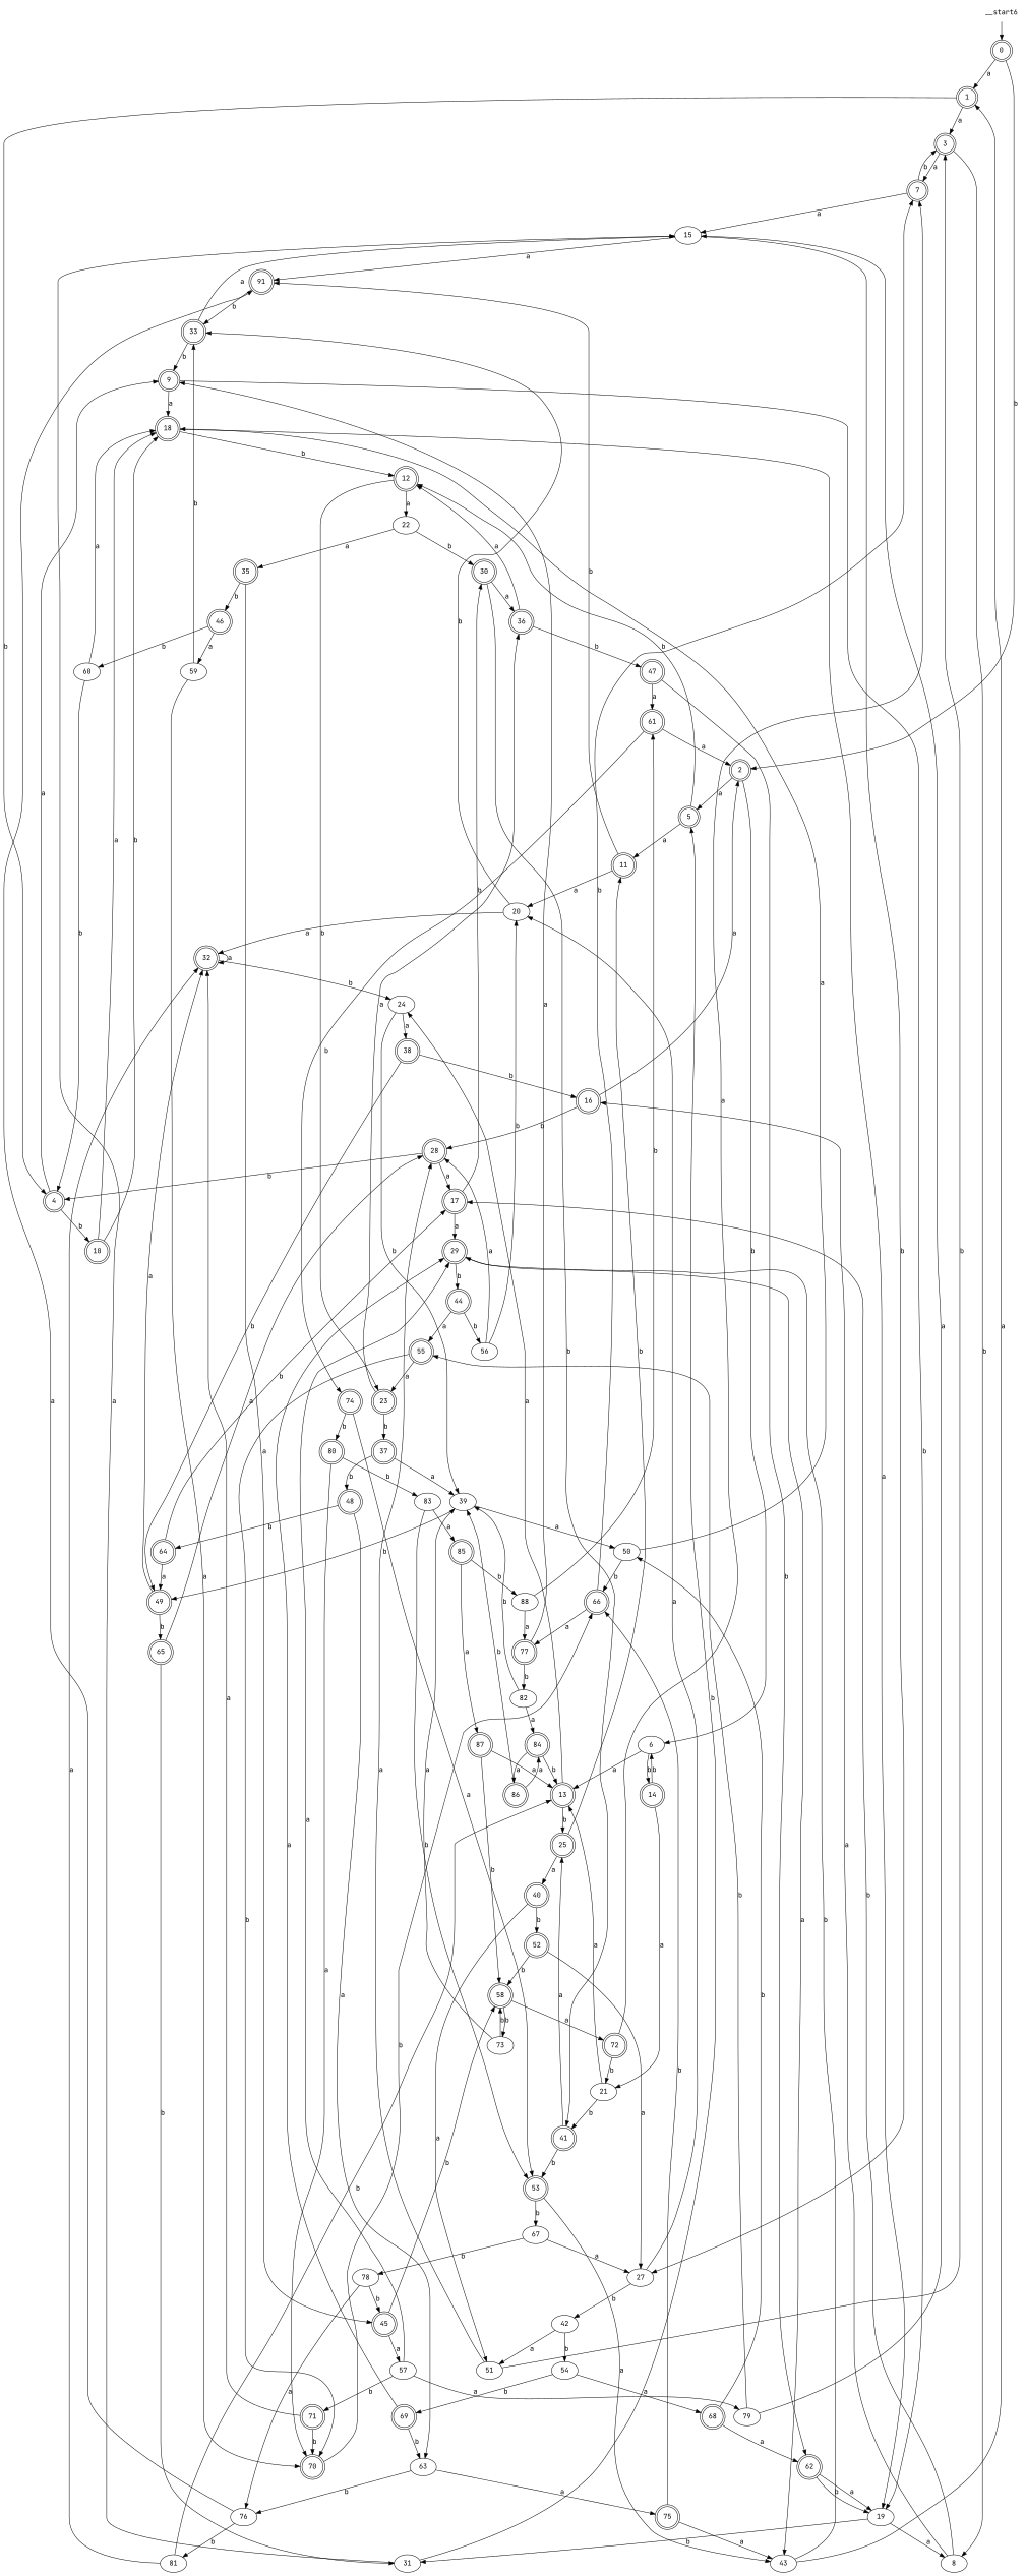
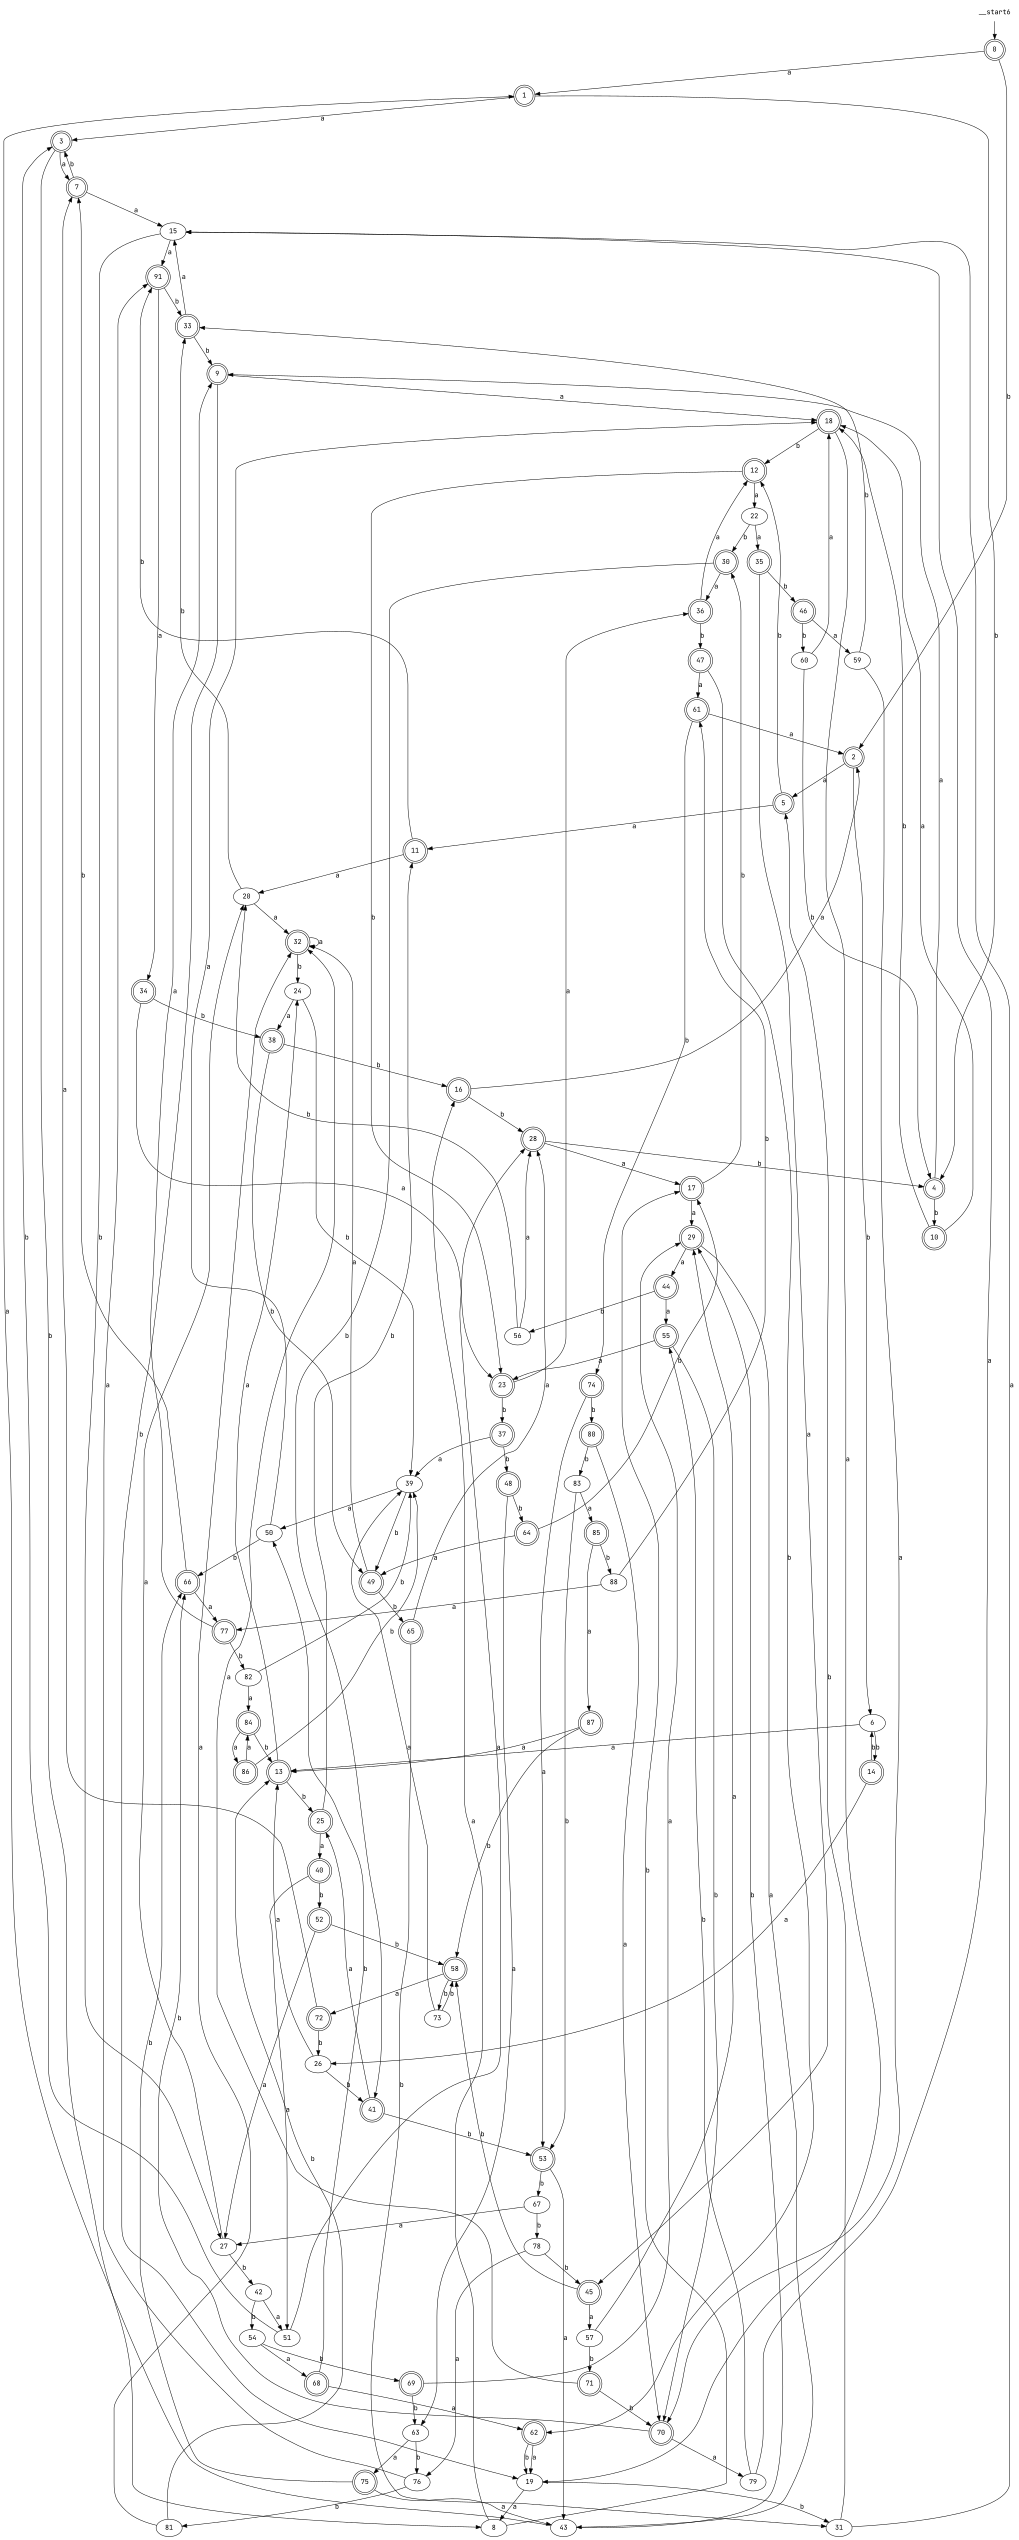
  digraph {
    fontname="JetBrains Mono"
    node [fontname="JetBrains Mono" shape=doublecircle]
    edge [fontname="JetBrains Mono"]
    n1 [label=__start6 shape=none]
    0
    1
    2
    3
    4
    5
    6 [shape=""]
    7
    8 [shape=""]
    9
    10
    11
    12
    13
    14
    15 [shape=""]
    16
    17
    18
    19 [shape=""]
    20 [shape=""]
    n23 [label=91]
    22 [shape=""]
    23
    24 [shape=""]
    25
-   26 [label=21 shape=""]
+   26 [shape=""]
    27 [shape=""]
    28
    29
    30
    31 [shape=""]
    32
    33
+   34
    35
    36
    37
    38
    39 [shape=""]
    40
    41
    42 [shape=""]
    43 [shape=""]
    44
    45
    46
    47
    48
    49
    50 [shape=""]
    51 [shape=""]
    52
    53
    54 [shape=""]
    55
    56 [shape=""]
    57 [shape=""]
    58
    59 [shape=""]
    60 [shape=""]
    61
    62
    63 [shape=""]
    64
    65
    66
    67 [shape=""]
    68
    69
    70
    71
    72
    73 [shape=""]
    74
    75
    76 [shape=""]
    77
    78 [shape=""]
    79 [shape=""]
    80
    81 [shape=""]
    82 [shape=""]
    83 [shape=""]
    84
    85
    86
    87
    88 [shape=""]
    n1 -> 0
    0 -> 1 [label=a]
    0 -> 2 [label=b]
    1 -> 3 [label=a]
    1 -> 4 [label=b]
    2 -> 5 [label=a]
    2 -> 6 [label=b]
    3 -> 7 [label=a]
    3 -> 8 [label=b]
    4 -> 9 [label=a]
    4 -> 10 [label=b]
    5 -> 11 [label=a]
    5 -> 12 [label=b]
    6 -> 13 [label=a]
    6 -> 14 [label=b]
    7 -> 3 [label=b]
    7 -> 15 [label=a]
    8 -> 16 [label=a]
    8 -> 17 [label=b]
    9 -> 18 [label=a]
    9 -> 19 [label=b]
    10 -> 18 [label=a]
    10 -> 18 [label=b]
    11 -> 20 [label=a]
    11 -> n23 [label=b]
    12 -> 22 [label=a]
    12 -> 23 [label=b]
    13 -> 24 [label=a]
    13 -> 25 [label=b]
    14 -> 6 [label=b]
    14 -> 26 [label=a]
    15 -> n23 [label=a]
    15 -> 27 [label=b]
    16 -> 2 [label=a]
    16 -> 28 [label=b]
    17 -> 29 [label=a]
    17 -> 30 [label=b]
    18 -> 12 [label=b]
    18 -> 19 [label=a]
    19 -> 8 [label=a]
    19 -> 31 [label=b]
    20 -> 32 [label=a]
    20 -> 33 [label=b]
    n23 -> 33 [label=b]
+   n23 -> 34 [label=a]
    22 -> 30 [label=b]
    22 -> 35 [label=a]
    23 -> 36 [label=a]
    23 -> 37 [label=b]
    24 -> 38 [label=a]
    24 -> 39 [label=b]
    25 -> 11 [label=b]
    25 -> 40 [label=a]
    26 -> 13 [label=a]
    26 -> 41 [label=b]
    27 -> 20 [label=a]
    27 -> 42 [label=b]
    28 -> 4 [label=b]
    28 -> 17 [label=a]
    29 -> 43 [label=a]
-   29 -> 44 [label=b]
+   29 -> 44 [label=a]
    30 -> 36 [label=a]
    30 -> 41 [label=b]
    31 -> 5 [label=b]
    31 -> 15 [label=a]
    32 -> 24 [label=b]
    32 -> 32 [label=a]
    33 -> 9 [label=b]
    33 -> 15 [label=a]
+   34 -> 23 [label=a]
+   34 -> 38 [label=b]
    35 -> 45 [label=a]
    35 -> 46 [label=b]
    36 -> 12 [label=a]
    36 -> 47 [label=b]
    37 -> 39 [label=a]
    37 -> 48 [label=b]
    38 -> 16 [label=b]
    38 -> 49 [label=b]
    39 -> 49 [label=b]
    39 -> 50 [label=a]
    40 -> 51 [label=a]
    40 -> 52 [label=b]
    41 -> 25 [label=a]
    41 -> 53 [label=b]
    42 -> 51 [label=a]
    42 -> 54 [label=b]
    43 -> 1 [label=a]
    43 -> 29 [label=b]
    44 -> 55 [label=a]
    44 -> 56 [label=b]
    45 -> 57 [label=a]
    45 -> 58 [label=b]
    46 -> 59 [label=a]
    46 -> 60 [label=b]
    47 -> 61 [label=a]
    47 -> 62 [label=b]
    48 -> 63 [label=a]
    48 -> 64 [label=b]
    49 -> 32 [label=a]
    49 -> 65 [label=b]
    50 -> 18 [label=a]
    50 -> 66 [label=b]
    51 -> 3 [label=b]
    51 -> 28 [label=a]
    52 -> 27 [label=a]
    52 -> 58 [label=b]
    53 -> 43 [label=a]
    53 -> 67 [label=b]
    54 -> 68 [label=a]
    54 -> 69 [label=b]
    55 -> 23 [label=a]
    55 -> 70 [label=b]
    56 -> 20 [label=b]
    56 -> 28 [label=a]
    57 -> 29 [label=a]
    57 -> 71 [label=b]
    58 -> 72 [label=a]
    58 -> 73 [label=b]
    59 -> 33 [label=b]
    59 -> 70 [label=a]
    60 -> 4 [label=b]
    60 -> 18 [label=a]
    61 -> 2 [label=a]
    61 -> 74 [label=b]
    62 -> 19 [label=a]
    62 -> 19 [label=b]
    63 -> 75 [label=a]
    63 -> 76 [label=b]
    64 -> 17 [label=b]
    64 -> 49 [label=a]
    65 -> 28 [label=a]
    65 -> 31 [label=b]
    66 -> 7 [label=b]
    66 -> 77 [label=a]
    67 -> 27 [label=a]
    67 -> 78 [label=b]
    68 -> 50 [label=b]
    68 -> 62 [label=a]
    69 -> 29 [label=a]
    69 -> 63 [label=b]
    70 -> 66 [label=b]
-   57 -> 79 [label=a]
+   70 -> 79 [label=a]
    71 -> 32 [label=a]
    71 -> 70 [label=b]
    72 -> 7 [label=a]
    72 -> 26 [label=b]
    73 -> 39 [label=a]
    73 -> 58 [label=b]
    74 -> 53 [label=a]
    74 -> 80 [label=b]
    75 -> 43 [label=a]
    75 -> 66 [label=b]
    76 -> n23 [label=a]
    76 -> 81 [label=b]
    77 -> 9 [label=a]
    77 -> 82 [label=b]
    78 -> 45 [label=b]
    78 -> 76 [label=a]
    79 -> 15 [label=a]
    79 -> 55 [label=b]
    80 -> 70 [label=a]
    80 -> 83 [label=b]
    81 -> 13 [label=b]
    81 -> 32 [label=a]
    82 -> 39 [label=b]
    82 -> 84 [label=a]
    83 -> 53 [label=b]
    83 -> 85 [label=a]
    84 -> 13 [label=b]
    84 -> 86 [label=a]
    85 -> 87 [label=a]
    85 -> 88 [label=b]
    86 -> 39 [label=b]
    86 -> 84 [label=a]
    87 -> 13 [label=a]
    87 -> 58 [label=b]
    88 -> 61 [label=b]
    88 -> 77 [label=a]
  }
